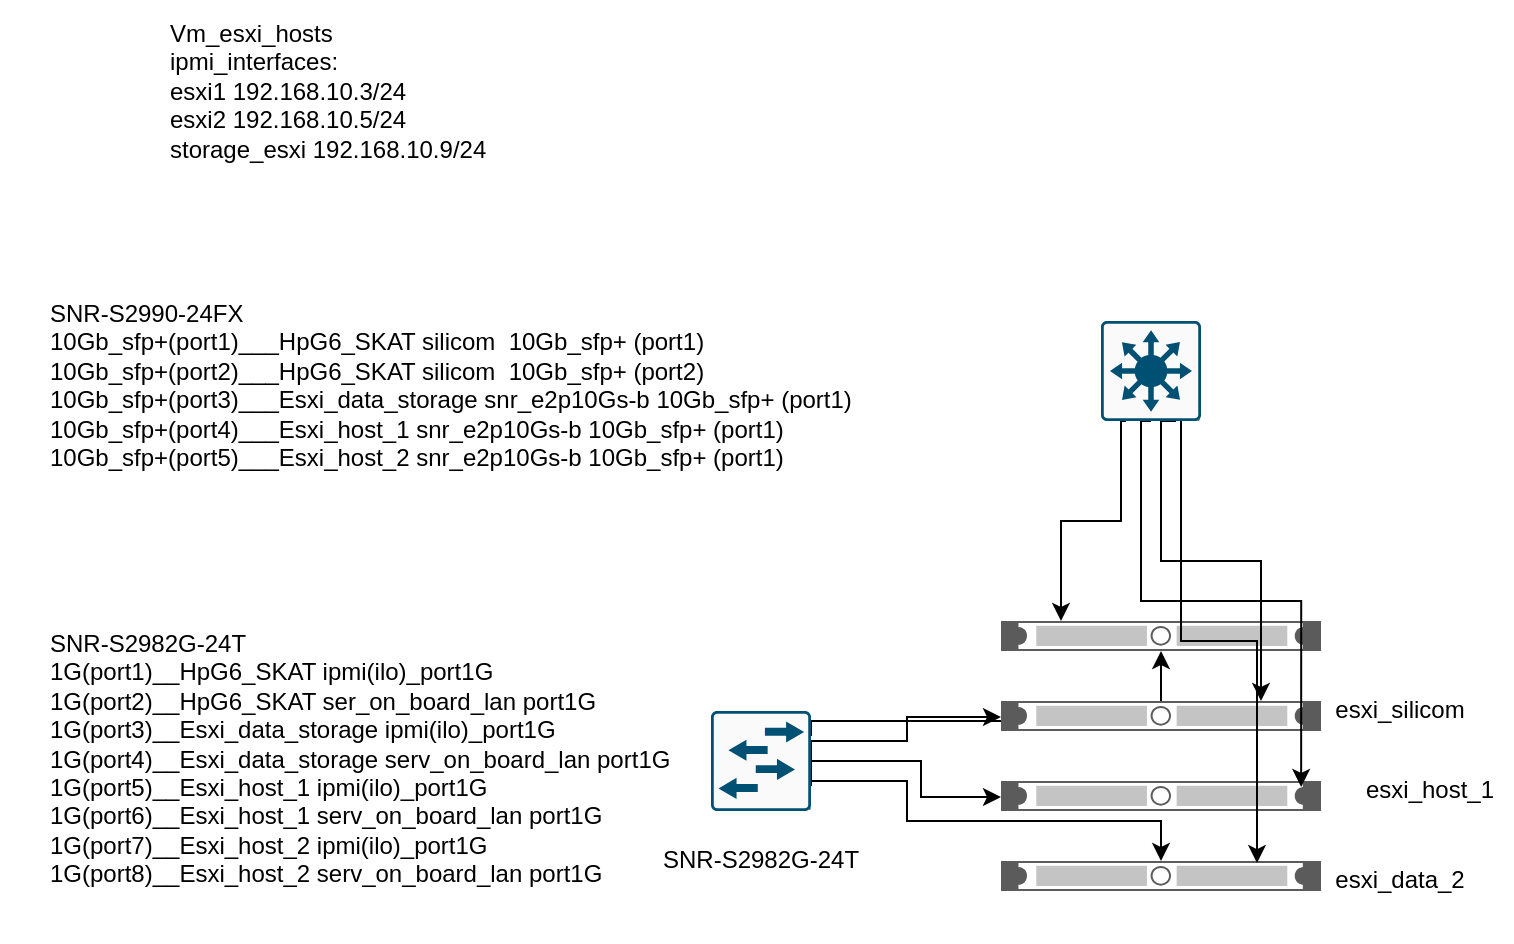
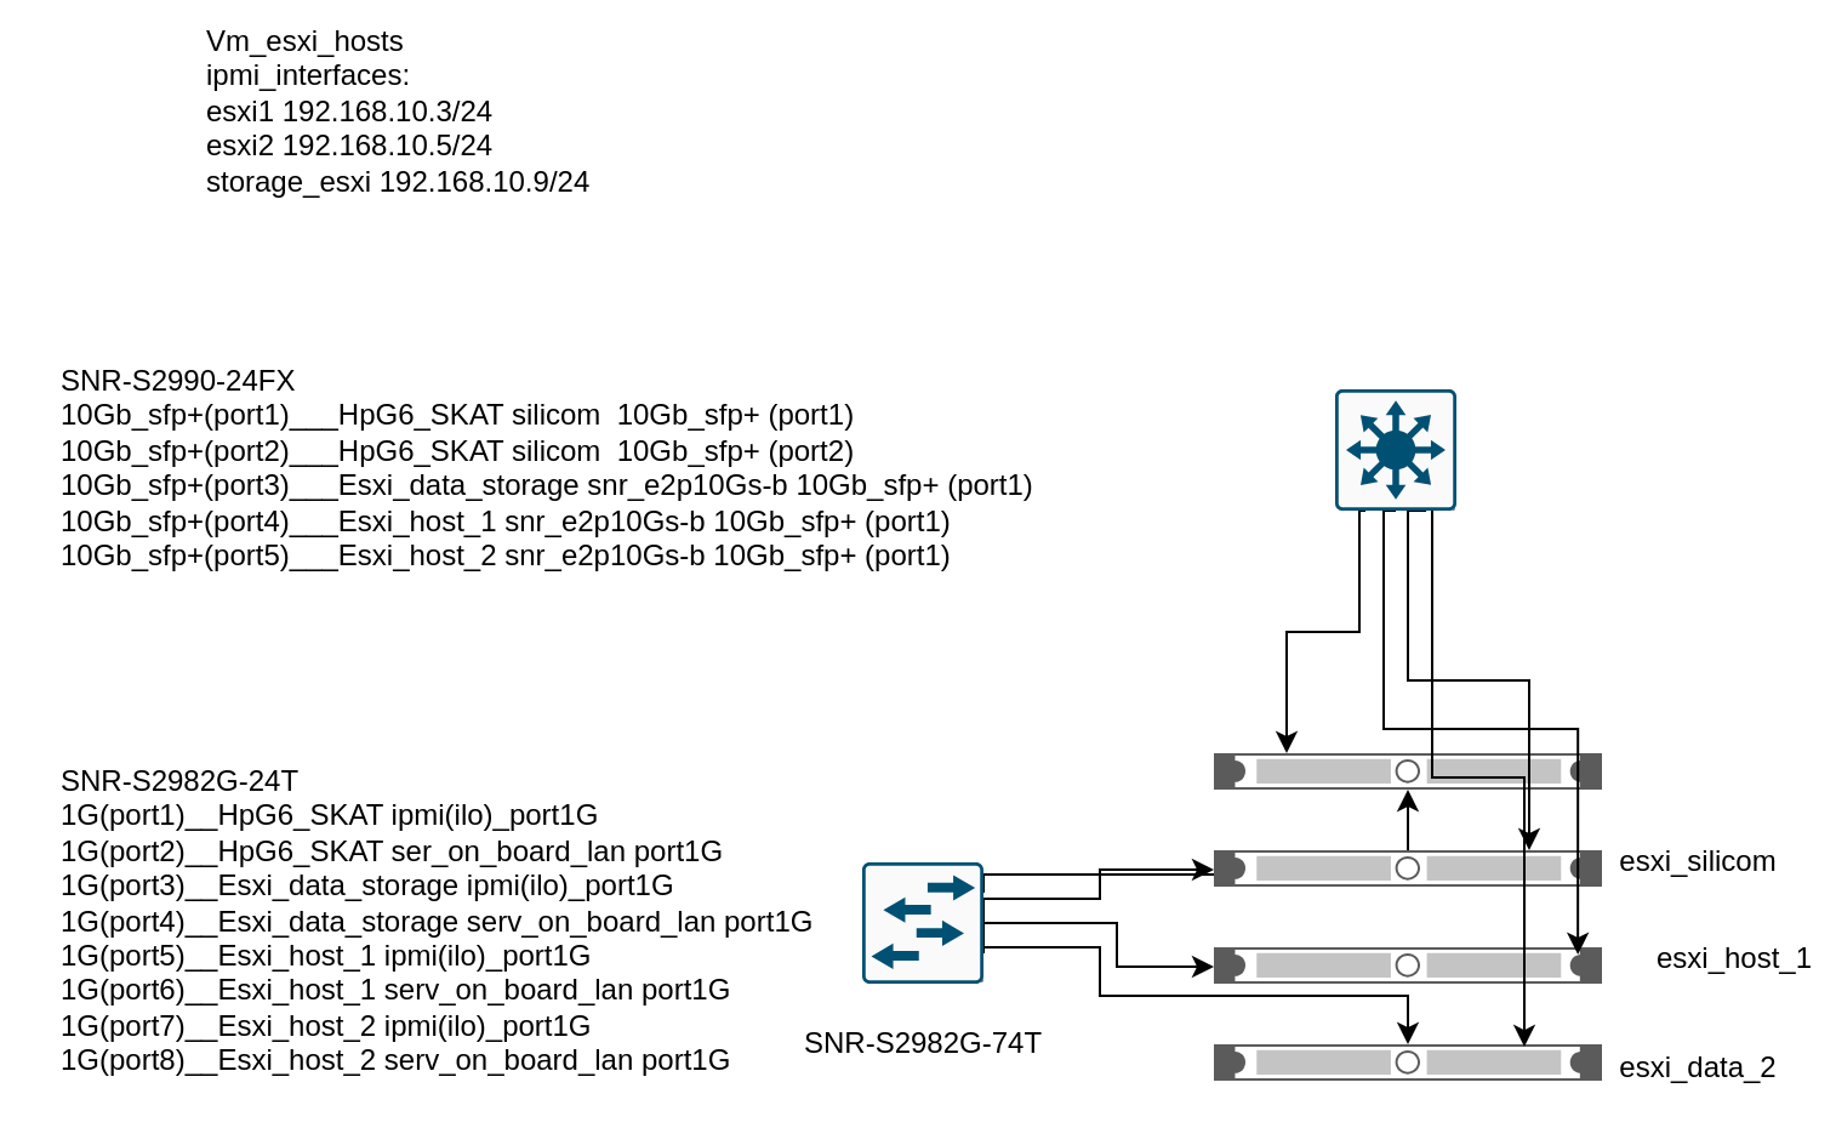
  <mxCell id="0" />
  <mxCell id="1" parent="0" />
  <mxCell id="2" style="edgeStyle=orthogonalEdgeStyle;rounded=0;orthogonalLoop=1;jettySize=auto;html=1;exitX=1;exitY=0.25;exitDx=0;exitDy=0;exitPerimeter=0;" parent="1" source="6" target="8" edge="1"><mxGeometry relative="1" as="geometry"><Array as="points"><mxPoint x="405" y="360" /><mxPoint x="580" y="360" /></Array></mxGeometry></mxCell>
  <mxCell id="3" style="edgeStyle=orthogonalEdgeStyle;rounded=0;orthogonalLoop=1;jettySize=auto;html=1;exitX=1;exitY=0.5;exitDx=0;exitDy=0;exitPerimeter=0;" parent="1" source="6" target="9" edge="1"><mxGeometry relative="1" as="geometry"><Array as="points"><mxPoint x="405" y="370" /><mxPoint x="453" y="370" /><mxPoint x="453" y="358" /></Array></mxGeometry></mxCell>
  <mxCell id="4" style="edgeStyle=orthogonalEdgeStyle;rounded=0;orthogonalLoop=1;jettySize=auto;html=1;exitX=1;exitY=0.75;exitDx=0;exitDy=0;exitPerimeter=0;" parent="1" source="6" target="10" edge="1"><mxGeometry relative="1" as="geometry"><Array as="points"><mxPoint x="405" y="380" /><mxPoint x="460" y="380" /><mxPoint x="460" y="398" /></Array></mxGeometry></mxCell>
  <mxCell id="5" style="edgeStyle=orthogonalEdgeStyle;rounded=0;orthogonalLoop=1;jettySize=auto;html=1;exitX=0.985;exitY=0.985;exitDx=0;exitDy=0;exitPerimeter=0;" parent="1" source="6" target="11" edge="1"><mxGeometry relative="1" as="geometry"><Array as="points"><mxPoint x="404" y="390" /><mxPoint x="453" y="390" /><mxPoint x="453" y="410" /><mxPoint x="580" y="410" /></Array></mxGeometry></mxCell>
  <mxCell id="6" value="" style="points=[[0.015,0.015,0],[0.985,0.015,0],[0.985,0.985,0],[0.015,0.985,0],[0.25,0,0],[0.5,0,0],[0.75,0,0],[1,0.25,0],[1,0.5,0],[1,0.75,0],[0.75,1,0],[0.5,1,0],[0.25,1,0],[0,0.75,0],[0,0.5,0],[0,0.25,0]];verticalLabelPosition=bottom;html=1;verticalAlign=top;aspect=fixed;align=center;pointerEvents=1;shape=mxgraph.cisco19.rect;prIcon=l2_switch;fillColor=#FAFAFA;strokeColor=#005073;" parent="1" vertex="1"><mxGeometry x="355" y="355" width="50" height="50" as="geometry" /></mxCell>
- <mxCell id="7" value="&lt;span class=&quot;text-bold&quot;&gt; &lt;/span&gt; &lt;div class=&quot;sku-info-card&quot; title=&quot;Нажмите, чтобы скопировать артикул в буфер обмена&quot;&gt;&lt;span&gt; SNR-S2982G-24T&lt;/span&gt;&lt;/div&gt;" style="text;html=1;align=center;verticalAlign=middle;resizable=0;points=[];autosize=1;" parent="1" vertex="1"><mxGeometry x="320" y="420" width="120" height="20" as="geometry" /></mxCell>
+ <mxCell id="7" value="&lt;span class=&quot;text-bold&quot;&gt; &lt;/span&gt; &lt;div class=&quot;sku-info-card&quot; title=&quot;Нажмите, чтобы скопировать артикул в буфер обмена&quot;&gt;&lt;span&gt; SNR-S2982G-74T&lt;/span&gt;&lt;/div&gt;" style="text;html=1;align=center;verticalAlign=middle;resizable=0;points=[];autosize=1;" parent="1" vertex="1"><mxGeometry x="320" y="420" width="120" height="20" as="geometry" /></mxCell>
  <mxCell id="8" value="" style="strokeColor=#666666;html=1;labelPosition=right;align=left;spacingLeft=15;shadow=0;dashed=0;outlineConnect=0;shape=mxgraph.rack.general.1u_rack_server;" parent="1" vertex="1"><mxGeometry x="500" y="310" width="160" height="15" as="geometry" /></mxCell>
  <mxCell id="9" value="" style="strokeColor=#666666;html=1;labelPosition=right;align=left;spacingLeft=15;shadow=0;dashed=0;outlineConnect=0;shape=mxgraph.rack.general.1u_rack_server;" parent="1" vertex="1"><mxGeometry x="500" y="350" width="160" height="15" as="geometry" /></mxCell>
  <mxCell id="10" value="" style="strokeColor=#666666;html=1;labelPosition=right;align=left;spacingLeft=15;shadow=0;dashed=0;outlineConnect=0;shape=mxgraph.rack.general.1u_rack_server;" parent="1" vertex="1"><mxGeometry x="500" y="390" width="160" height="15" as="geometry" /></mxCell>
  <mxCell id="11" value="" style="strokeColor=#666666;html=1;labelPosition=right;align=left;spacingLeft=15;shadow=0;dashed=0;outlineConnect=0;shape=mxgraph.rack.general.1u_rack_server;" parent="1" vertex="1"><mxGeometry x="500" y="430" width="160" height="15" as="geometry" /></mxCell>
  <mxCell id="12" value="&lt;div&gt;esxi_host_1&lt;/div&gt;" style="text;html=1;strokeColor=none;fillColor=none;align=center;verticalAlign=middle;whiteSpace=wrap;rounded=0;" vertex="1" parent="1"><mxGeometry x="695" y="385" width="40" height="20" as="geometry" /></mxCell>
  <mxCell id="13" value="&lt;div&gt;esxi_data_2&lt;/div&gt;" style="text;html=1;strokeColor=none;fillColor=none;align=center;verticalAlign=middle;whiteSpace=wrap;rounded=0;" vertex="1" parent="1"><mxGeometry x="680" y="430" width="40" height="20" as="geometry" /></mxCell>
  <mxCell id="14" value="&lt;div&gt;esxi_silicom&lt;/div&gt;" style="text;html=1;strokeColor=none;fillColor=none;align=center;verticalAlign=middle;whiteSpace=wrap;rounded=0;" vertex="1" parent="1"><mxGeometry x="680" y="345" width="40" height="20" as="geometry" /></mxCell>
  <mxCell id="15" value="&lt;div&gt;Vm_esxi_hosts&lt;br&gt;&lt;/div&gt;&lt;div&gt;ipmi_interfaces:&lt;/div&gt;&lt;div&gt;esxi1 192.168.10.3/24&lt;/div&gt;&lt;div&gt;esxi2 192.168.10.5/24&lt;/div&gt;&lt;div&gt;storage_esxi 192.168.10.9/24&lt;/div&gt;&lt;div&gt;&lt;br&gt;&lt;/div&gt;" style="text;html=1;strokeColor=none;fillColor=none;spacing=5;spacingTop=-20;whiteSpace=wrap;overflow=hidden;rounded=0;" vertex="1" parent="1"><mxGeometry x="80" y="20" width="190" height="120" as="geometry" /></mxCell>
  <mxCell id="16" style="edgeStyle=orthogonalEdgeStyle;rounded=0;orthogonalLoop=1;jettySize=auto;html=1;exitX=0.25;exitY=1;exitDx=0;exitDy=0;exitPerimeter=0;" edge="1" parent="1" source="20" target="8"><mxGeometry relative="1" as="geometry"><Array as="points"><mxPoint x="560" y="210" /><mxPoint x="560" y="260" /><mxPoint x="530" y="260" /></Array></mxGeometry></mxCell>
  <mxCell id="17" style="edgeStyle=orthogonalEdgeStyle;rounded=0;orthogonalLoop=1;jettySize=auto;html=1;exitX=0.75;exitY=1;exitDx=0;exitDy=0;exitPerimeter=0;" edge="1" parent="1" source="20" target="9"><mxGeometry relative="1" as="geometry"><mxPoint x="630" y="260" as="targetPoint" /><Array as="points"><mxPoint x="580" y="210" /><mxPoint x="580" y="280" /><mxPoint x="630" y="280" /></Array></mxGeometry></mxCell>
  <mxCell id="18" style="edgeStyle=orthogonalEdgeStyle;rounded=0;orthogonalLoop=1;jettySize=auto;html=1;exitX=0.5;exitY=1;exitDx=0;exitDy=0;exitPerimeter=0;entryX=0.938;entryY=0.2;entryDx=0;entryDy=0;entryPerimeter=0;" edge="1" parent="1" source="20" target="10"><mxGeometry relative="1" as="geometry"><mxPoint x="620" y="380" as="targetPoint" /><Array as="points"><mxPoint x="570" y="210" /><mxPoint x="570" y="300" /><mxPoint x="650" y="300" /></Array></mxGeometry></mxCell>
  <mxCell id="19" style="edgeStyle=orthogonalEdgeStyle;rounded=0;orthogonalLoop=1;jettySize=auto;html=1;exitX=0.985;exitY=0.985;exitDx=0;exitDy=0;exitPerimeter=0;entryX=0.8;entryY=0.067;entryDx=0;entryDy=0;entryPerimeter=0;" edge="1" parent="1" source="20" target="11"><mxGeometry relative="1" as="geometry"><mxPoint x="610" y="420" as="targetPoint" /><Array as="points"><mxPoint x="590" y="209" /><mxPoint x="590" y="320" /><mxPoint x="628" y="320" /></Array></mxGeometry></mxCell>
  <mxCell id="20" value="" style="points=[[0.015,0.015,0],[0.985,0.015,0],[0.985,0.985,0],[0.015,0.985,0],[0.25,0,0],[0.5,0,0],[0.75,0,0],[1,0.25,0],[1,0.5,0],[1,0.75,0],[0.75,1,0],[0.5,1,0],[0.25,1,0],[0,0.75,0],[0,0.5,0],[0,0.25,0]];verticalLabelPosition=bottom;html=1;verticalAlign=top;aspect=fixed;align=center;pointerEvents=1;shape=mxgraph.cisco19.rect;prIcon=l2_switch;fillColor=#FAFAFA;strokeColor=#005073;" vertex="1" parent="1"><mxGeometry x="550" y="160" width="50" height="50" as="geometry" /></mxCell>
  <mxCell id="21" value="&lt;div&gt;SNR-S2990-24FX&lt;/div&gt;&lt;div&gt;10Gb_sfp+(port1)___HpG6_SKAT silicom&amp;nbsp; 10Gb_sfp+ (port1)&lt;br&gt;&lt;/div&gt;&lt;div&gt;10Gb_sfp+(port2)___HpG6_SKAT silicom&amp;nbsp; 10Gb_sfp+ (port2)&lt;/div&gt;&lt;div&gt;10Gb_sfp+(port3)___Esxi_data_storage snr_e2p10Gs-b 10Gb_sfp+ (port1)&lt;/div&gt;&lt;div&gt;10Gb_sfp+(port4)___Esxi_host_1 snr_e2p10Gs-b 10Gb_sfp+ (port1)&lt;/div&gt;&lt;div&gt;10Gb_sfp+(port5)___Esxi_host_2 snr_e2p10Gs-b 10Gb_sfp+ (port1)&lt;/div&gt;&lt;div&gt;&lt;br&gt;&lt;/div&gt;" style="text;html=1;strokeColor=none;fillColor=none;spacing=5;spacingTop=-20;whiteSpace=wrap;overflow=hidden;rounded=0;" vertex="1" parent="1"><mxGeometry x="20" y="160" width="440" height="120" as="geometry" /></mxCell>
  <mxCell id="22" value="&lt;div&gt;SNR-S2982G-24T&lt;/div&gt;&lt;div&gt;1G(port1)__HpG6_SKAT ipmi(ilo)_port1G&lt;br&gt;&lt;/div&gt;&lt;div&gt;1G(port2)__HpG6_SKAT ser_on_board_lan port1G&lt;br&gt;&lt;/div&gt;&lt;div&gt;1G(port3)__Esxi_data_storage ipmi(ilo)_port1G&lt;/div&gt;&lt;div&gt;1G(port4)__Esxi_data_storage serv_on_board_lan port1G&lt;/div&gt;&lt;div&gt;1G(port5)__Esxi_host_1 ipmi(ilo)_port1G&lt;/div&gt;&lt;div&gt;1G(port6)__Esxi_host_1 serv_on_board_lan port1G&lt;/div&gt;&lt;div&gt;1G(port7)__Esxi_host_2 ipmi(ilo)_port1G&lt;/div&gt;&lt;div&gt;1G(port8)__Esxi_host_2 serv_on_board_lan port1G&lt;/div&gt;" style="text;html=1;strokeColor=none;fillColor=none;spacing=5;spacingTop=-20;whiteSpace=wrap;overflow=hidden;rounded=0;" vertex="1" parent="1"><mxGeometry x="20" y="325" width="330" height="120" as="geometry" /></mxCell>
  <mxCell id="23" value="" style="points=[[0.015,0.015,0],[0.985,0.015,0],[0.985,0.985,0],[0.015,0.985,0],[0.25,0,0],[0.5,0,0],[0.75,0,0],[1,0.25,0],[1,0.5,0],[1,0.75,0],[0.75,1,0],[0.5,1,0],[0.25,1,0],[0,0.75,0],[0,0.5,0],[0,0.25,0]];verticalLabelPosition=bottom;html=1;verticalAlign=top;aspect=fixed;align=center;pointerEvents=1;shape=mxgraph.cisco19.rect;prIcon=l3_switch;fillColor=#FAFAFA;strokeColor=#005073;" vertex="1" parent="1"><mxGeometry x="550" y="160" width="50" height="50" as="geometry" /></mxCell>
